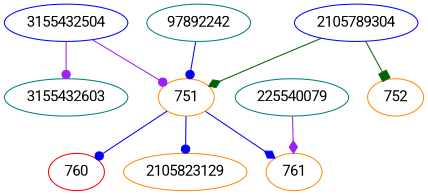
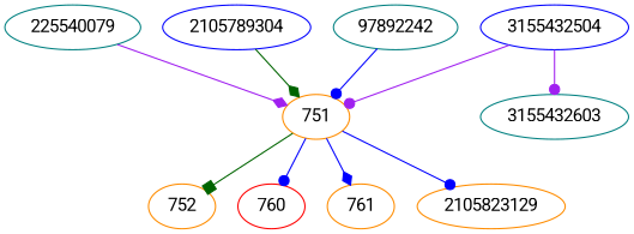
  strict digraph {
    fontname=Roboto
    node [color=darkorange fontname=Roboto]
    edge [arrowhead=dot color=blue fontname=Roboto]
    3155432504 [color=blue]
    751
    3155432603 [color=teal]
    752
    760 [color=red]
    761
    2105823129
    225540079 [color=teal]
    2105789304 [color=blue]
    n10 [color=teal label=97892242]
    3155432504 -> 751 [color=purple]
    3155432504 -> 3155432603 [color=purple]
-   2105789304 -> 752 [arrowhead=box color=darkgreen]
+   751 -> 752 [arrowhead=box color=darkgreen]
    751 -> 760
    751 -> 761 [arrowhead=diamond]
    751 -> 2105823129
-   225540079 -> 761 [arrowhead=diamond color=purple]
+   225540079 -> 751 [arrowhead=diamond color=purple]
    2105789304 -> 751 [arrowhead=diamond color=darkgreen]
    n10 -> 751
  }
